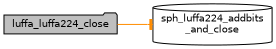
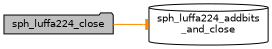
  digraph {
    rankdir=LR
    node [color=black fontname=Helvetica fontsize=10 style=filled]
-   n1 [fillcolor=grey75 fontcolor=black height=0.2 label=luffa_luffa224_close shape=folder width=0.4]
+   n1 [fillcolor=grey75 fontcolor=black height=0.2 label=sph_luffa224_close shape=folder width=0.4]
    n2 [fillcolor=white height=0.2 label="sph_luffa224_addbits\l_and_close" shape=cylinder width=0.4]
    n1 -> n2 [color=darkorange fontname=Helvetica fontsize=10 labelfontname=Helvetica labelfontsize=10 style=solid arrowhead=tee]
  }
